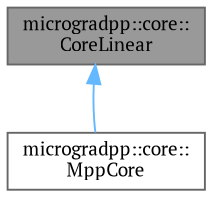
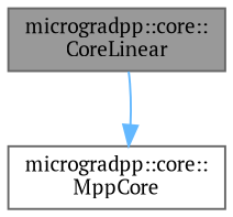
  digraph {
    fontname="PT Serif"
    node [color=gray40 fontname="PT Serif" fontsize=10 shape=box style=filled]
    n1 [fillcolor=grey60 fontcolor=black height=0.2 label="microgradpp::core::\lCoreLinear" width=0.4]
    n2 [fillcolor=white height=0.2 label="microgradpp::core::\lMppCore" width=0.4]
-   n1 -> n2 [color=steelblue1 dir=back fontname="PT Serif" fontsize=10 labelfontname=Helvetica labelfontsize=10 style=solid]
+   n2 -> n1 [color=steelblue1 dir=back fontname="PT Serif" fontsize=10 labelfontname=Helvetica labelfontsize=10 style=solid]
  }
